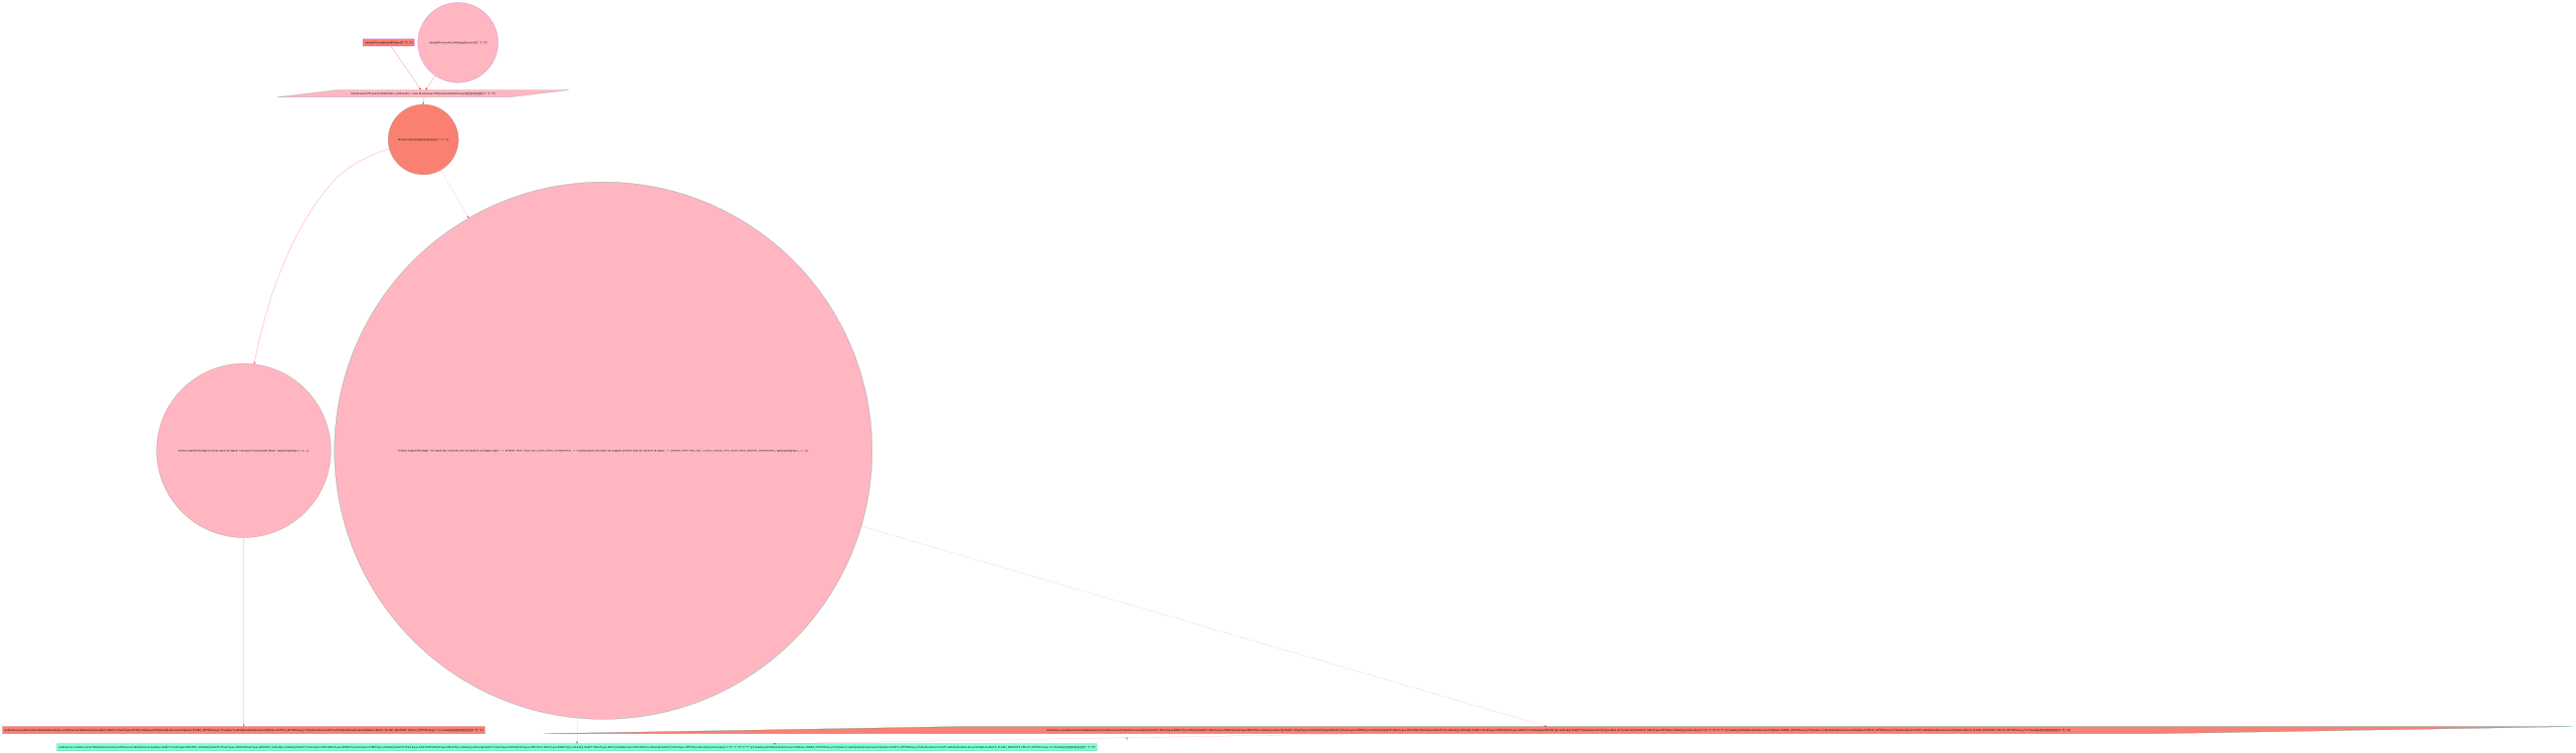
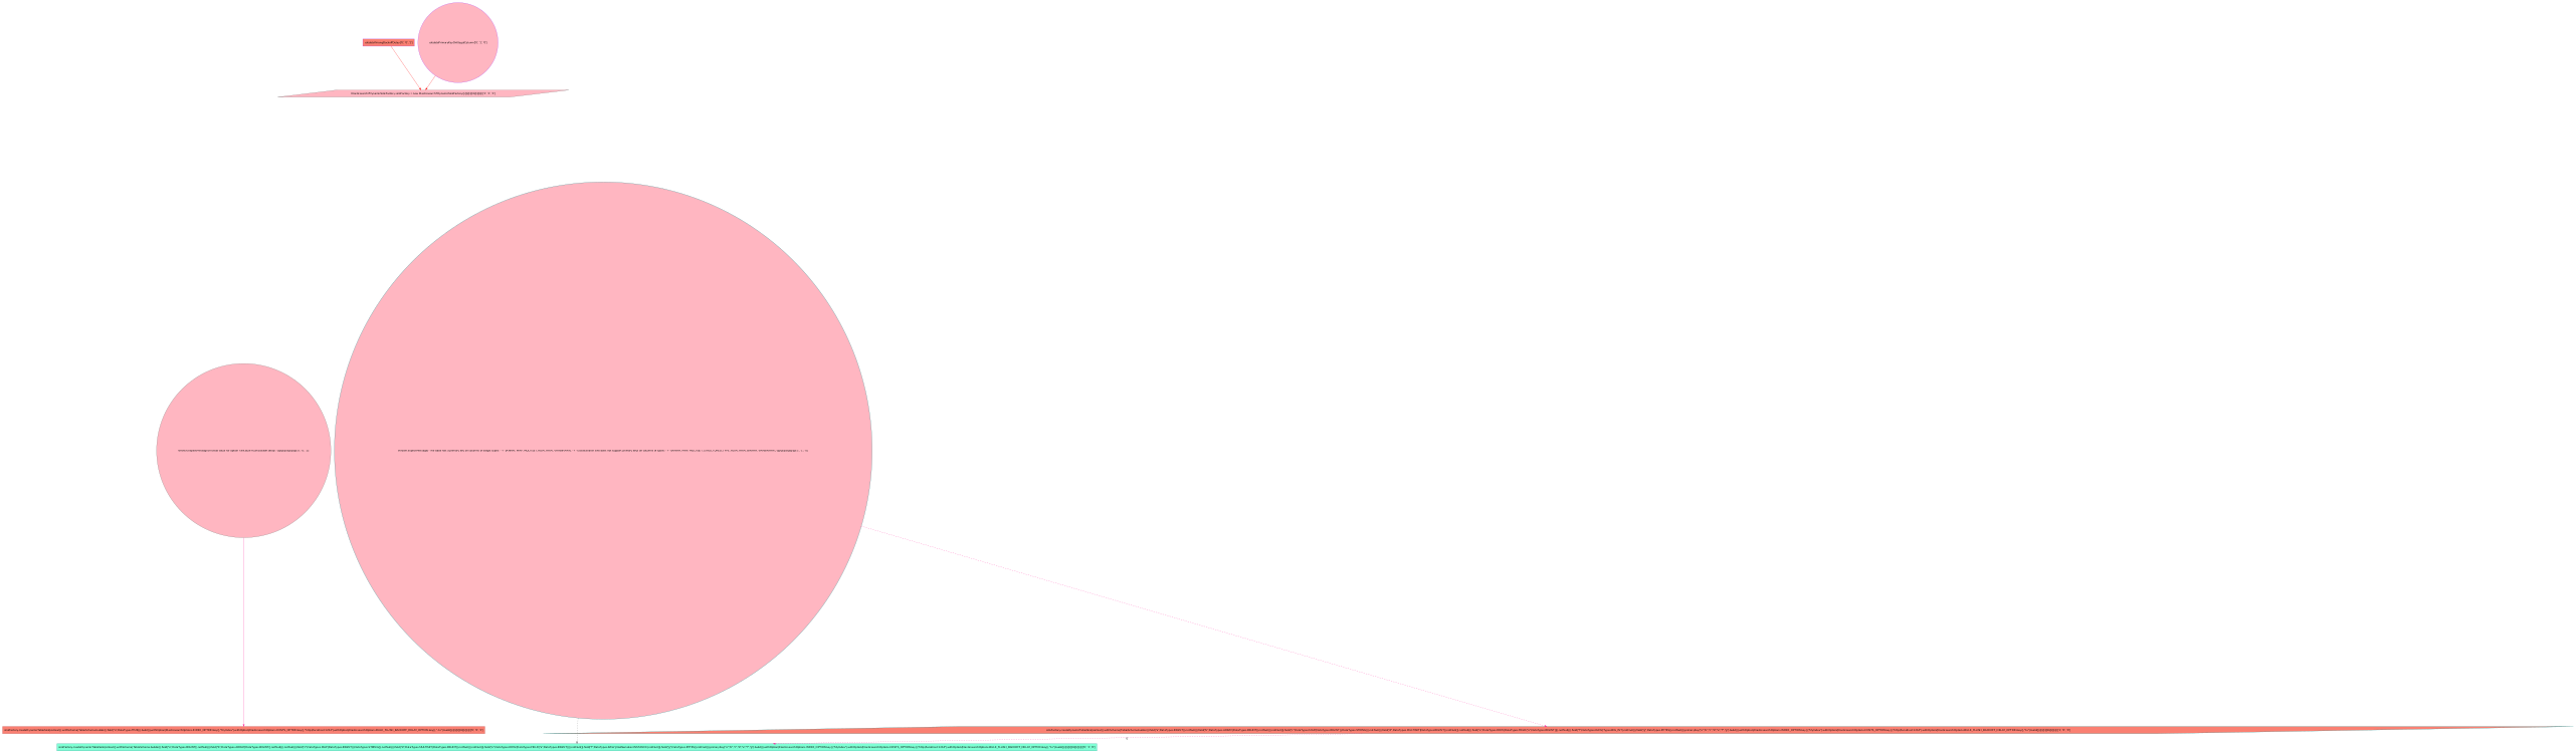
  digraph {
    fontname=Nunito
    node [color=gray40 fillcolor=lightpink fontname=Nunito shape=circle style=filled]
    edge [color=deeppink fontname=Nunito style=solid]
    n1 [label="thrown.expectMessage(\"Invalid value for option 'sink.bulk-flush.backoff.delay'.\")@@@5@@@['0', '0', '1']"]
    n2 [color=brown fillcolor=salmon label="sinkFactory.createDynamicTableSink(context().withSchema(TableSchema.builder().field(\"a\",DataTypes.TIME()).build()).withOption(ElasticsearchOptions.INDEX_OPTION.key(),\"MyIndex\").withOption(ElasticsearchOptions.HOSTS_OPTION.key(),\"http://localhost:1234\").withOption(ElasticsearchOptions.BULK_FLUSH_BACKOFF_DELAY_OPTION.key(),\"-1s\").build())@@@6@@@['0', '0', '1']" shape=box]
    n3 [label="Elasticsearch7DynamicSinkFactory sinkFactory = new Elasticsearch7DynamicSinkFactory()@@@3@@@['1', '1', '1']" shape=parallelogram]
-   n4 [fillcolor=salmon label="thrown.expect()@@@4@@@['1', '1', '1']"]
    n5 [color=teal label="thrown.expectMessage(\"The table has a primary key on columns of illegal types: \" + \"(ARRAY, MAP, MULTISET, ROW, RAW, VARBINARY(.\" + \" Elasticsearch sink does not support primary keys on columns of types: \" + \"(ARRAY, MAP, MULTISET, STRUCTURED_TYPE, ROW, RAW, BINARY, VARBINARY(.\")@@@5@@@['1', '1', '0']"]
    n6 [color=purple fillcolor=salmon label="validateWrongBackoffDelay['0', '0', '1']" shape=box]
    n7 [color=purple label="validatePrimaryKeyOnIllegalColumn['0', '1', '0']"]
    n8 [color=teal fillcolor=aquamarine label="sinkFactory.createDynamicTableSink(context().withSchema(TableSchema.builder().field(\"a\",DataTypes.BIGINT().notNull()).field(\"b\",DataTypes.ARRAY(DataTypes.BIGINT().notNull()).notNull()).field(\"c\",DataTypes.MAP(DataTypes.BIGINT(),DataTypes.STRING()).notNull()).field(\"d\",DataTypes.MULTISET(DataTypes.BIGINT().notNull()).notNull()).field(\"e\",DataTypes.ROW(DataTypes.FIELD(\"a\",DataTypes.BIGINT())).notNull()).field(\"f\",DataTypes.RAW(,VoidSerializer.INSTANCE).notNull()).field(\"g\",DataTypes.BYTES().notNull()).primaryKey(\"a\",\"b\",\"c\",\"d\",\"e\",\"f\",\"g\").build()).withOption(ElasticsearchOptions.INDEX_OPTION.key(),\"MyIndex\").withOption(ElasticsearchOptions.HOSTS_OPTION.key(),\"http://localhost:1234\").withOption(ElasticsearchOptions.BULK_FLUSH_BACKOFF_DELAY_OPTION.key(),\"1s\").build())@@@6@@@['0', '1', '0']" shape=box]
    n9 [color=teal fillcolor=salmon label="sinkFactory.createDynamicTableSink(context().withSchema(TableSchema.builder().field(\"a\",DataTypes.BIGINT().notNull()).field(\"b\",DataTypes.ARRAY(DataTypes.BIGINT().notNull()).notNull()).field(\"c\",DataTypes.MAP(DataTypes.BIGINT(),DataTypes.STRING()).notNull()).field(\"d\",DataTypes.MULTISET(DataTypes.BIGINT().notNull()).notNull()).field(\"e\",DataTypes.ROW(DataTypes.FIELD(\"a\",DataTypes.BIGINT())).notNull()).field(\"f\",DataTypes.RAW(Types.BIG_INT).notNull()).field(\"g\",DataTypes.BYTES().notNull()).primaryKey(\"a\",\"b\",\"c\",\"d\",\"e\",\"f\",\"g\").build()).withOption(ElasticsearchOptions.INDEX_OPTION.key(),\"MyIndex\").withOption(ElasticsearchOptions.HOSTS_OPTION.key(),\"http://localhost:1234\").withOption(ElasticsearchOptions.BULK_FLUSH_BACKOFF_DELAY_OPTION.key(),\"1s\").build())@@@6@@@['1', '0', '0']" shape=parallelogram]
    n1 -> n2
-   n3 -> n4 [color=gray40]
-   n4 -> n1
-   n4 -> n5 [style=dashed]
    n5 -> n8 [color=gray40 style=dashed]
    n5 -> n9 [style=dashed]
    n6 -> n3 [color=red]
    n7 -> n3 [color=red]
    n9 -> n8 [label=0 style=dashed]
  }
